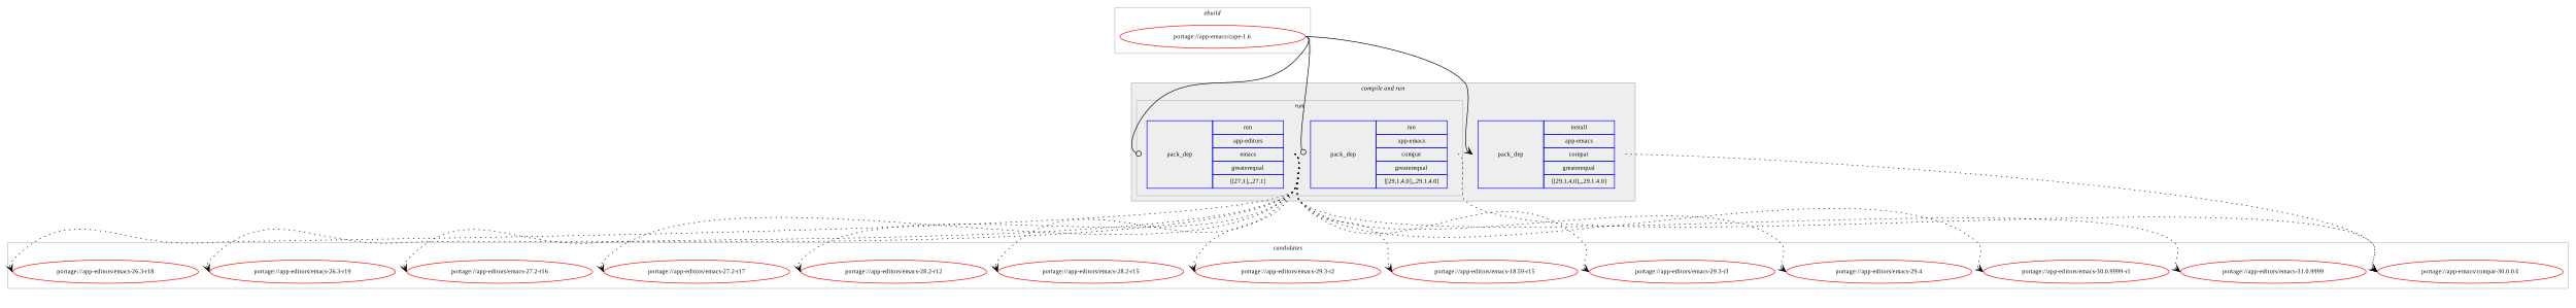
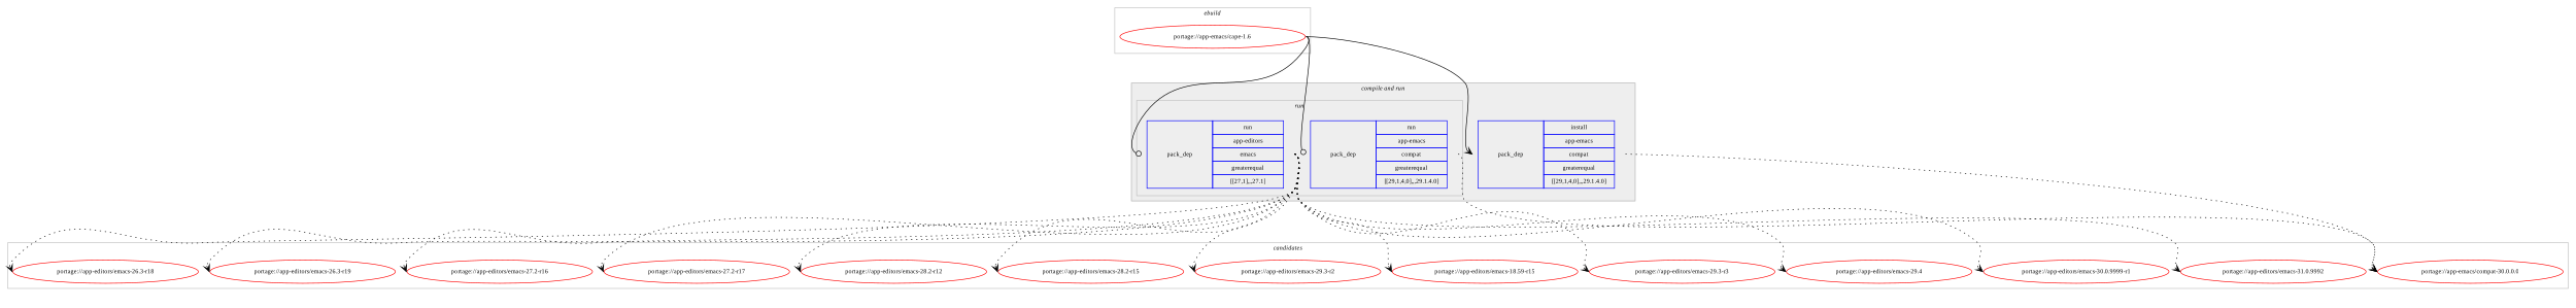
  digraph {
    compound=true
    concentrate=true
    fontname="Liberation Serif"
    fontsize=10
    newrank=true
    rankdir=TB
    ranksep=1.5
    node [color=red fontname="Liberation Serif" fontsize=10]
    edge [arrowhead=vee fontname="Liberation Serif" headport=w style=dotted tailport=e weight=100]
    n1 [label="portage://app-emacs/cape-1.6" width=4]
    n2 [color=blue label=<<TABLE BORDER="0" CELLBORDER="1" CELLSPACING="0" CELLPADDING="4" WIDTH="220"><TR><TD ROWSPAN="6" CELLPADDING="30">pack_dep</TD></TR><TR><TD WIDTH="110">install</TD></TR><TR><TD>app-emacs</TD></TR><TR><TD>compat</TD></TR><TR><TD>greaterequal</TD></TR><TR><TD>[[29,1,4,0],,,29.1.4.0]</TD></TR></TABLE>> shape=none]
    n3 [color=blue label=<<TABLE BORDER="0" CELLBORDER="1" CELLSPACING="0" CELLPADDING="4" WIDTH="220"><TR><TD ROWSPAN="6" CELLPADDING="30">pack_dep</TD></TR><TR><TD WIDTH="110">run</TD></TR><TR><TD>app-editors</TD></TR><TR><TD>emacs</TD></TR><TR><TD>greaterequal</TD></TR><TR><TD>[[27,1],,,27.1]</TD></TR></TABLE>> shape=none]
    n4 [color=blue label=<<TABLE BORDER="0" CELLBORDER="1" CELLSPACING="0" CELLPADDING="4" WIDTH="220"><TR><TD ROWSPAN="6" CELLPADDING="30">pack_dep</TD></TR><TR><TD WIDTH="110">run</TD></TR><TR><TD>app-emacs</TD></TR><TR><TD>compat</TD></TR><TR><TD>greaterequal</TD></TR><TR><TD>[[29,1,4,0],,,29.1.4.0]</TD></TR></TABLE>> shape=none]
    n5 [label="portage://app-emacs/compat-30.0.0.0" width=4]
-   n6 [label="portage://app-editors/emacs-31.0.9999" width=4]
+   n6 [label="portage://app-editors/emacs-31.0.9992" width=4]
    n7 [label="portage://app-editors/emacs-30.0.9999-r1" width=4]
    n8 [label="portage://app-editors/emacs-29.4" width=4]
    n9 [label="portage://app-editors/emacs-29.3-r3" width=4]
    n10 [label="portage://app-editors/emacs-29.3-r2" width=4]
    n11 [label="portage://app-editors/emacs-28.2-r15" width=4]
    n12 [label="portage://app-editors/emacs-28.2-r12" width=4]
    n13 [label="portage://app-editors/emacs-27.2-r17" width=4]
    n14 [label="portage://app-editors/emacs-27.2-r16" width=4]
    n15 [label="portage://app-editors/emacs-26.3-r19" width=4]
    n16 [label="portage://app-editors/emacs-26.3-r18" width=4]
    n17 [label="portage://app-editors/emacs-18.59-r15" width=4]
    subgraph cluster_1 {
      color=gray
      label=<<i>ebuild</i>>
      n1
    }
    subgraph cluster_2 {
      color=gray
      label=<<i>dependencies</i>>
      subgraph cluster_3 {
        color=gray
        fillcolor="#eeeeee"
        label=<<i>compile</i>>
        style=filled
        subgraph sub_4 {
          color=gray
          fillcolor="#eeeeee"
          label=<<i>compile</i>>
          style=filled
          n2
        }
      }
      subgraph cluster_5 {
        color=gray
        fillcolor="#eeeeee"
        label=<<i>compile and run</i>>
        style=filled
      }
      subgraph cluster_6 {
        color=gray
        fillcolor="#eeeeee"
        label=<<i>run</i>>
        style=filled
        subgraph sub_7 {
          color=gray
          fillcolor="#eeeeee"
          label=<<i>run</i>>
          style=filled
          n3
        }
        subgraph sub_8 {
          color=gray
          fillcolor="#eeeeee"
          label=<<i>run</i>>
          style=filled
          n4
        }
      }
    }
    subgraph cluster_9 {
      color=gray
      label=<<i>candidates</i>>
      rank=same
      subgraph sub_10 {
        color=black
        label=<<i>candidates</i>>
        nodesep=1
        rank=same
        n5
      }
      subgraph sub_11 {
        color=black
        label=<<i>candidates</i>>
        nodesep=1
        rank=same
        n6
        n7
        n8
        n9
        n10
        n11
        n12
        n13
        n14
        n15
        n16
        n17
      }
      subgraph sub_12 {
        color=black
        label=<<i>candidates</i>>
        nodesep=1
        rank=same
        n5
      }
    }
    n1 -> n2 [style=solid weight=20]
    n1 -> n3 [arrowhead=odot style=solid weight=20]
    n1 -> n4 [arrowhead=odot style=solid weight=20]
    n2 -> n5
    n3 -> n6
    n3 -> n7
    n3 -> n8
    n3 -> n9
    n3 -> n10
    n3 -> n11
    n3 -> n12
    n3 -> n13
    n3 -> n14
    n3 -> n15
    n3 -> n16
    n3 -> n17
    n4 -> n5
  }
